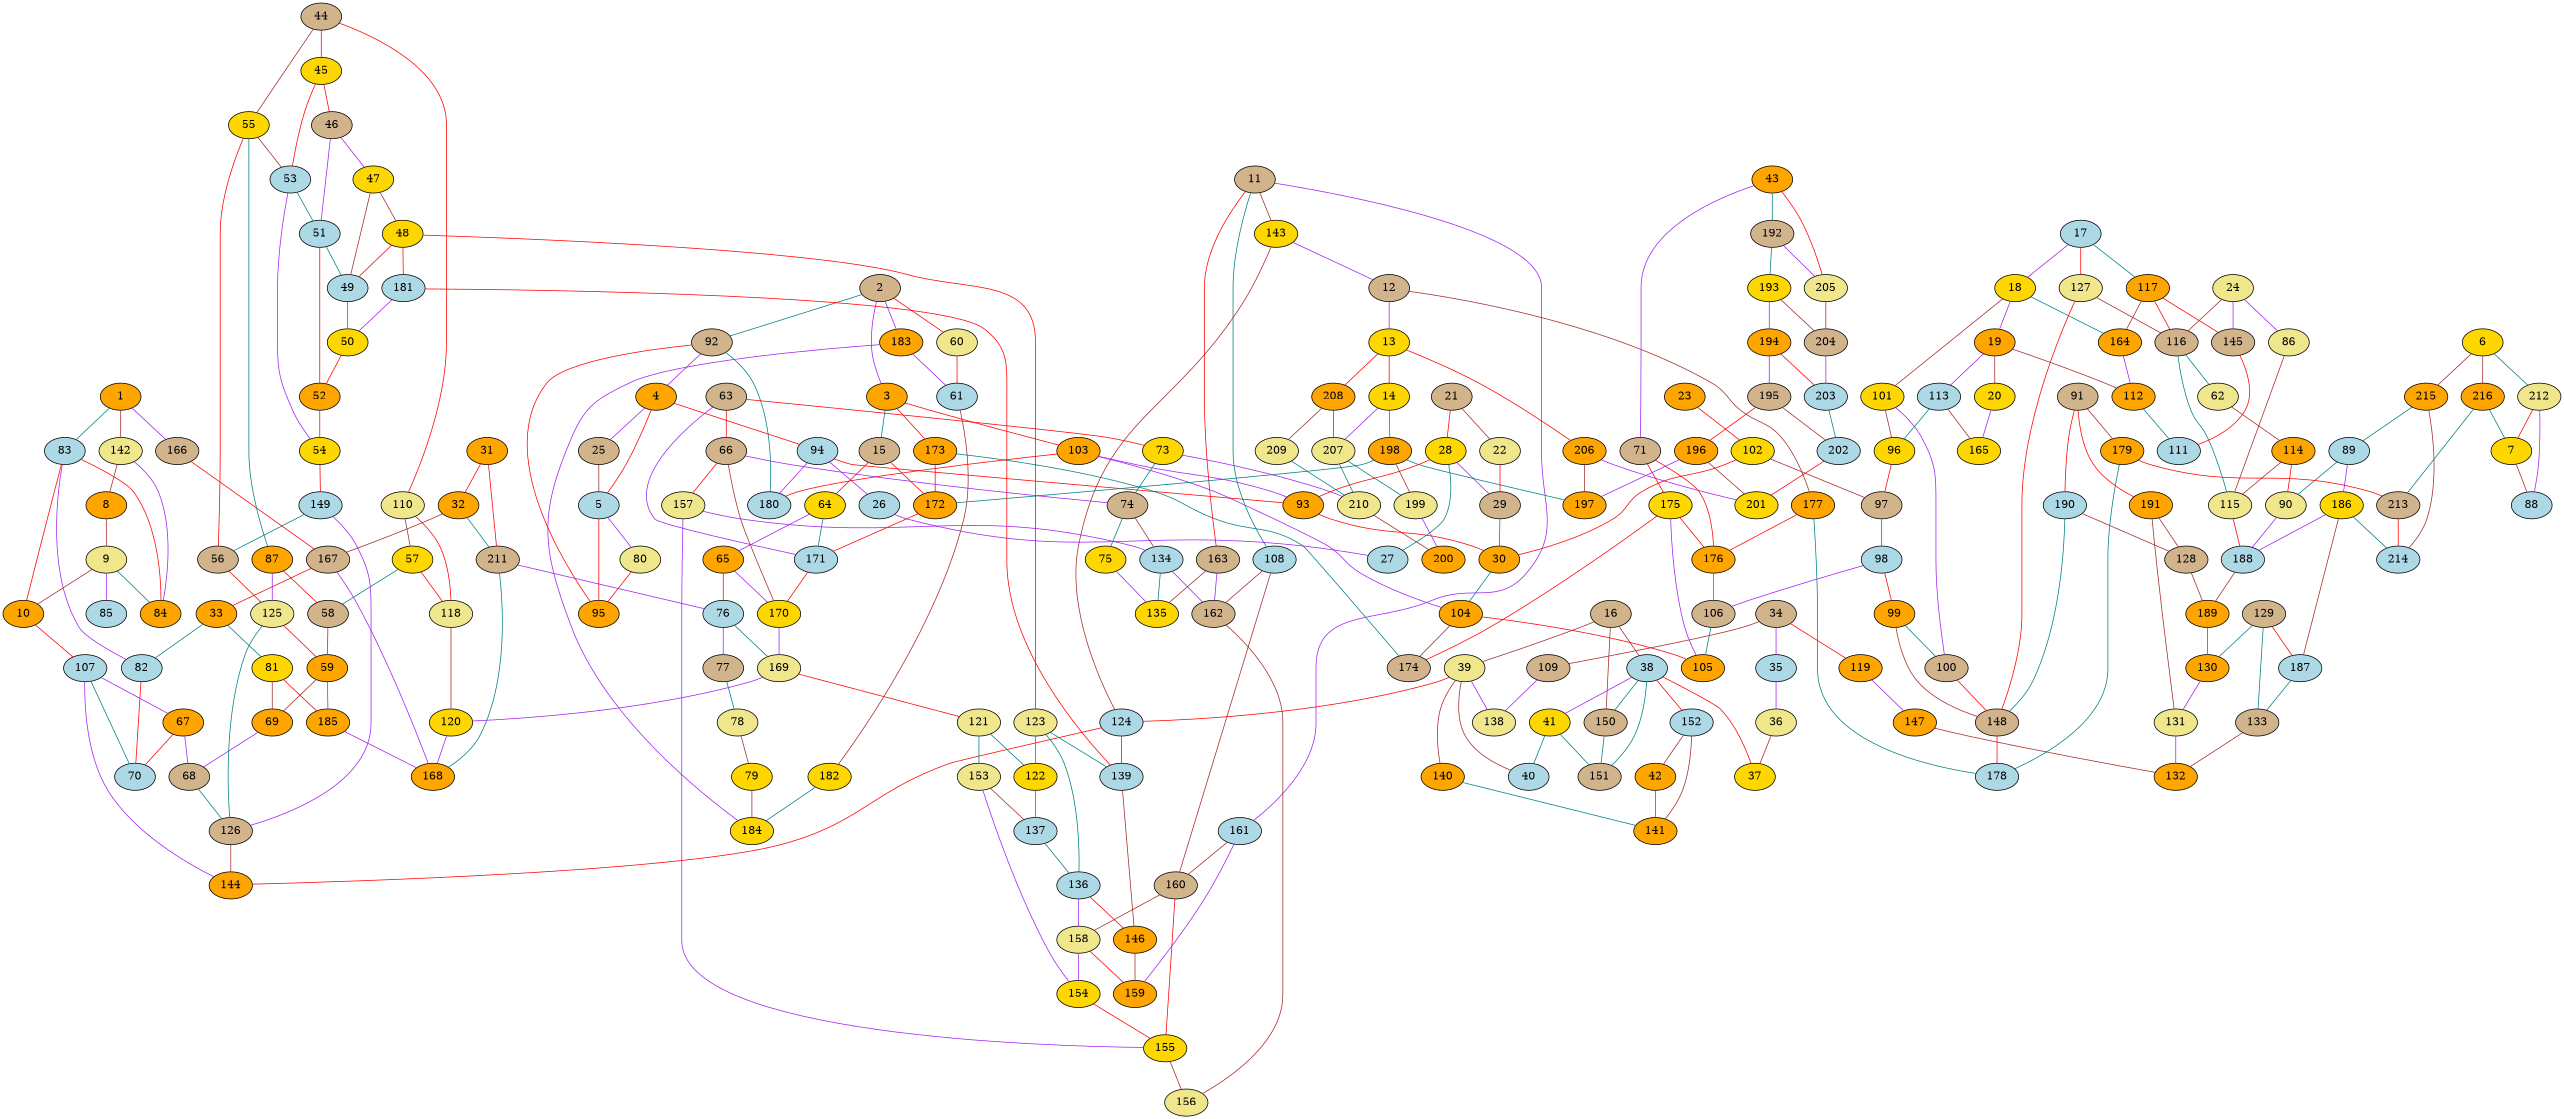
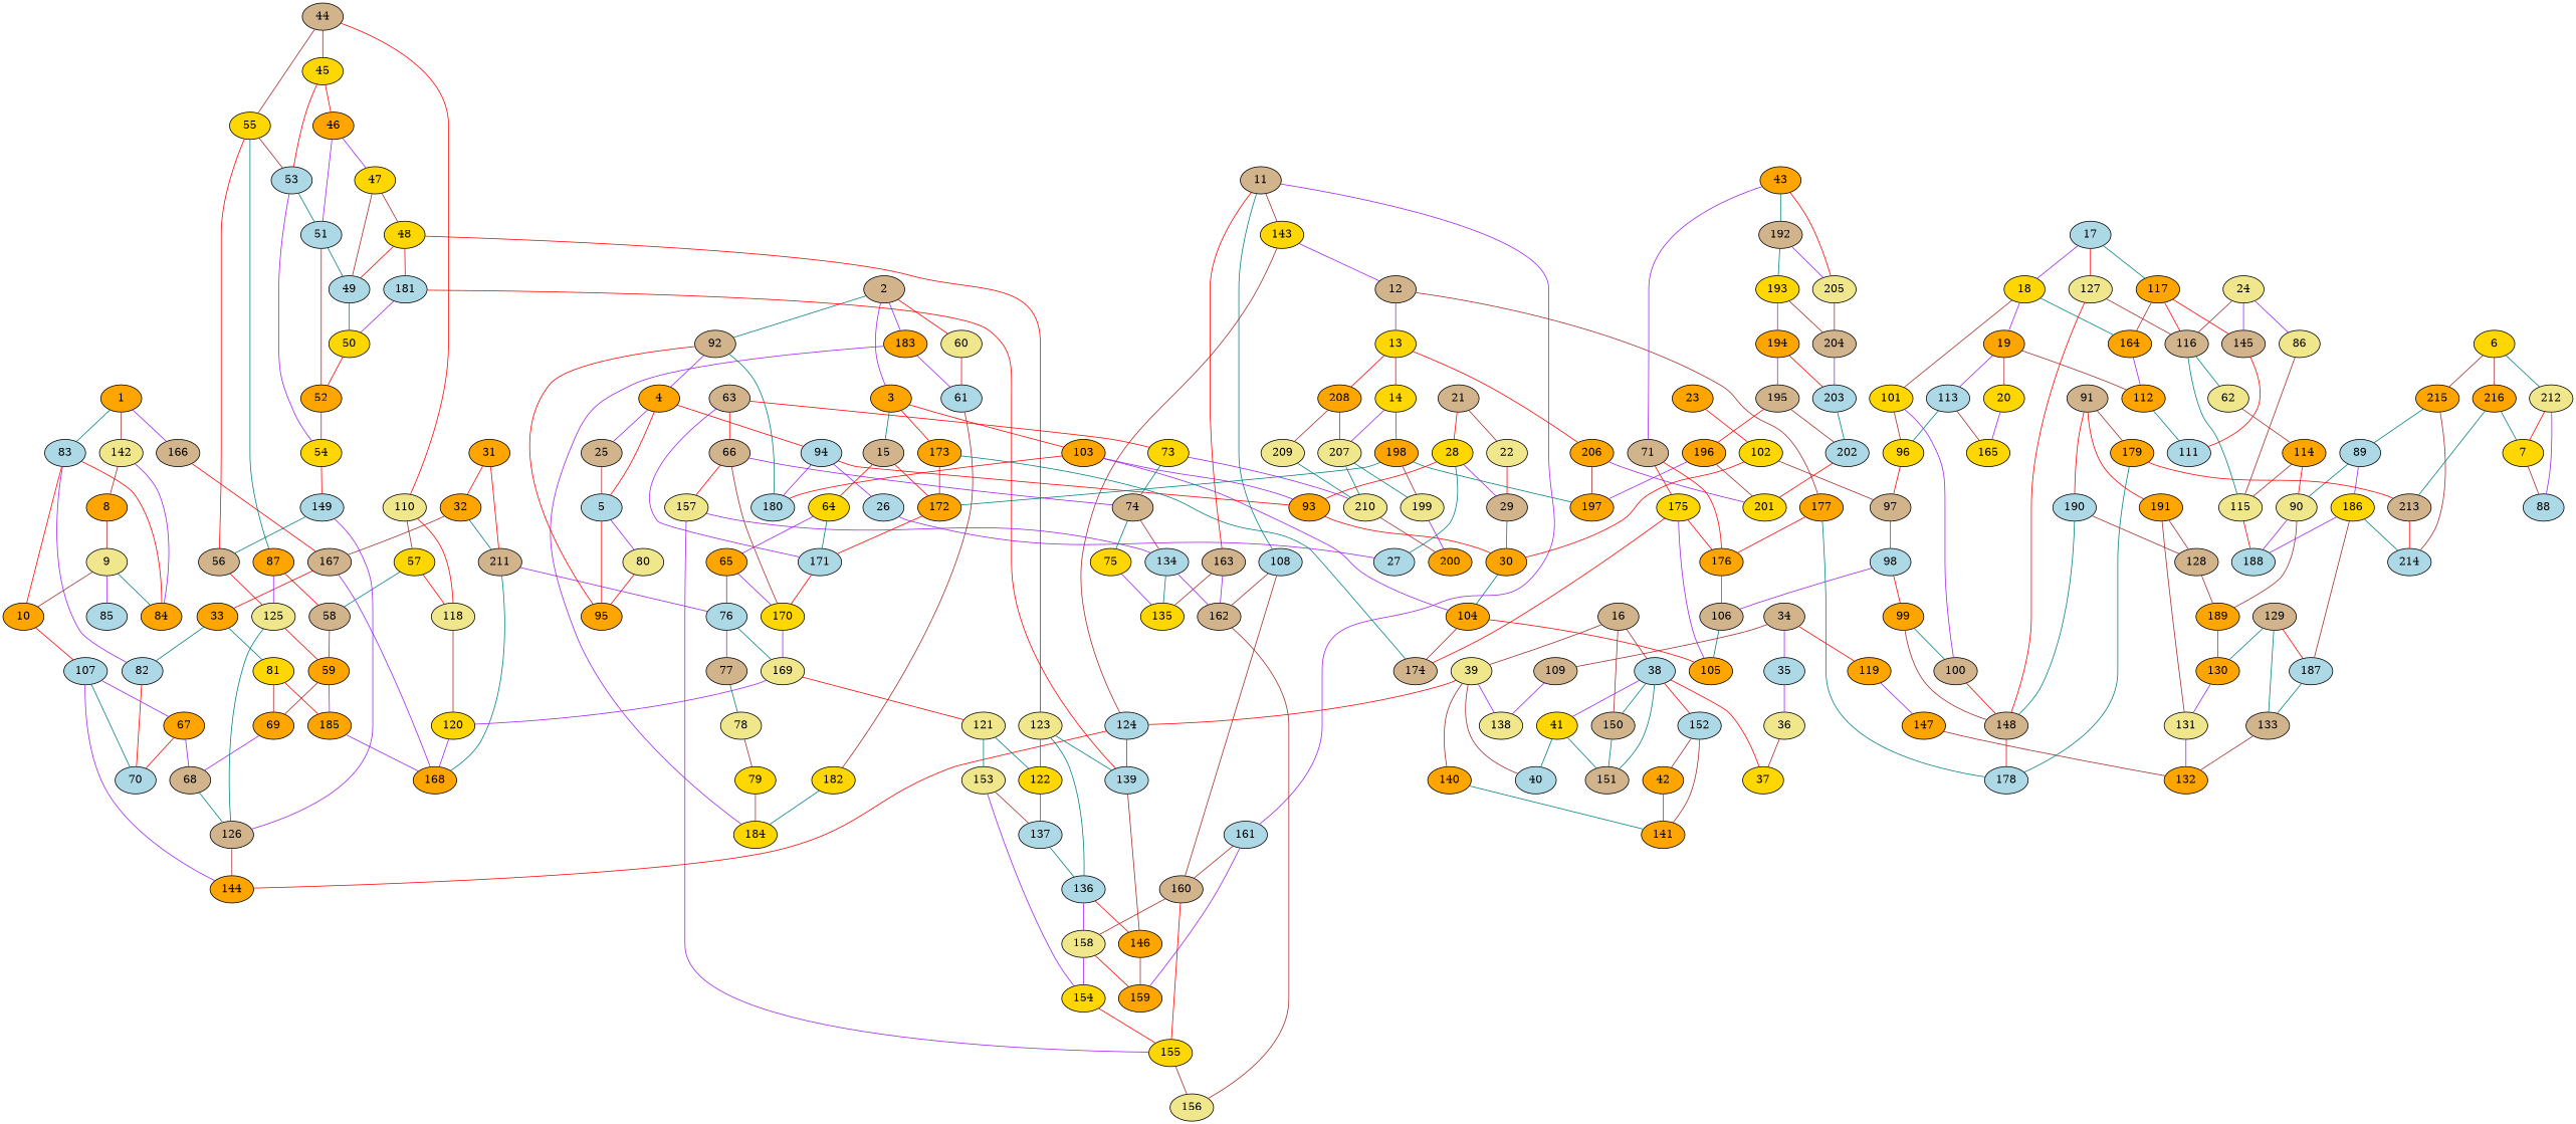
  graph {
    node [fillcolor=orange style=filled]
    edge [color=red]
    83 [fillcolor=lightblue]
    1
    142 [fillcolor=khaki]
    166 [fillcolor=tan]
    10
    84
    82 [fillcolor=lightblue]
    8
    167 [fillcolor=tan]
    107 [fillcolor=lightblue]
    70 [fillcolor=lightblue]
    9 [fillcolor=khaki]
    168
    33
    2 [fillcolor=tan]
    183
    92 [fillcolor=tan]
    3
    60 [fillcolor=khaki]
    61 [fillcolor=lightblue]
    184 [fillcolor=gold]
    4
    95
    180 [fillcolor=lightblue]
    103
    173
    15 [fillcolor=tan]
    182 [fillcolor=gold]
    25 [fillcolor=tan]
    5 [fillcolor=lightblue]
    94 [fillcolor=lightblue]
    93
    104
    172
    174 [fillcolor=tan]
    64 [fillcolor=gold]
    30
    105
    171 [fillcolor=lightblue]
    65
    80 [fillcolor=khaki]
    26 [fillcolor=lightblue]
    27 [fillcolor=lightblue]
    6 [fillcolor=gold]
    215
    216
    212 [fillcolor=khaki]
    89 [fillcolor=lightblue]
    214 [fillcolor=lightblue]
    7 [fillcolor=gold]
    213 [fillcolor=tan]
    88 [fillcolor=lightblue]
    90 [fillcolor=khaki]
    186 [fillcolor=gold]
    85 [fillcolor=lightblue]
    67
    144
    68 [fillcolor=tan]
    11 [fillcolor=tan]
    161 [fillcolor=lightblue]
    163 [fillcolor=tan]
    143 [fillcolor=gold]
    108 [fillcolor=lightblue]
    160 [fillcolor=tan]
    159
    135 [fillcolor=gold]
    162 [fillcolor=tan]
    12 [fillcolor=tan]
    124 [fillcolor=lightblue]
    158 [fillcolor=khaki]
    155 [fillcolor=gold]
    156 [fillcolor=khaki]
    13 [fillcolor=gold]
    177
    139 [fillcolor=lightblue]
    206
    208
    14 [fillcolor=gold]
    176
    178 [fillcolor=lightblue]
    197
    201 [fillcolor=gold]
    207 [fillcolor=khaki]
    209 [fillcolor=khaki]
    198
    106 [fillcolor=tan]
    199 [fillcolor=khaki]
    210 [fillcolor=khaki]
    200
    170 [fillcolor=gold]
    76 [fillcolor=lightblue]
    16 [fillcolor=tan]
    38 [fillcolor=lightblue]
    39 [fillcolor=khaki]
    150 [fillcolor=tan]
    37 [fillcolor=gold]
    41 [fillcolor=gold]
    151 [fillcolor=tan]
    152 [fillcolor=lightblue]
    138 [fillcolor=khaki]
    140
    40 [fillcolor=lightblue]
    42
    141
    17 [fillcolor=lightblue]
    18 [fillcolor=gold]
    117
    127 [fillcolor=khaki]
    19
    101 [fillcolor=gold]
    164
    116 [fillcolor=tan]
    145 [fillcolor=tan]
    148 [fillcolor=tan]
    20 [fillcolor=gold]
    112
    113 [fillcolor=lightblue]
    96 [fillcolor=gold]
    100 [fillcolor=tan]
    115 [fillcolor=khaki]
    62 [fillcolor=khaki]
    111 [fillcolor=lightblue]
    165 [fillcolor=gold]
    97 [fillcolor=tan]
    21 [fillcolor=tan]
    22 [fillcolor=khaki]
    28 [fillcolor=gold]
    29 [fillcolor=tan]
    102 [fillcolor=gold]
    23
    98 [fillcolor=lightblue]
    24 [fillcolor=khaki]
    86 [fillcolor=khaki]
    188 [fillcolor=lightblue]
    114
    31
    32
    211 [fillcolor=tan]
    77 [fillcolor=tan]
    169 [fillcolor=khaki]
    81 [fillcolor=gold]
    185
    69
    34 [fillcolor=tan]
    119
    35 [fillcolor=lightblue]
    109 [fillcolor=tan]
    147
    36 [fillcolor=khaki]
    132
    146
    71 [fillcolor=tan]
    43
    192 [fillcolor=tan]
    205 [fillcolor=khaki]
    175 [fillcolor=gold]
    193 [fillcolor=gold]
    204 [fillcolor=tan]
    194
    203 [fillcolor=lightblue]
    44 [fillcolor=tan]
    110 [fillcolor=khaki]
    45 [fillcolor=gold]
    55 [fillcolor=gold]
    57 [fillcolor=gold]
    118 [fillcolor=khaki]
-   46 [fillcolor=tan]
+   46
    53 [fillcolor=lightblue]
    56 [fillcolor=tan]
    87
    58 [fillcolor=tan]
    120 [fillcolor=gold]
    47 [fillcolor=gold]
    51 [fillcolor=lightblue]
    54 [fillcolor=gold]
    125 [fillcolor=khaki]
    48 [fillcolor=gold]
    49 [fillcolor=lightblue]
    52
    149 [fillcolor=lightblue]
    123 [fillcolor=khaki]
    181 [fillcolor=lightblue]
    50 [fillcolor=gold]
    122 [fillcolor=gold]
    136 [fillcolor=lightblue]
    137 [fillcolor=lightblue]
    126 [fillcolor=tan]
    59
    63 [fillcolor=tan]
    66 [fillcolor=tan]
    73 [fillcolor=gold]
    74 [fillcolor=tan]
    157 [fillcolor=khaki]
    75 [fillcolor=gold]
    134 [fillcolor=lightblue]
    78 [fillcolor=khaki]
    121 [fillcolor=khaki]
    79 [fillcolor=gold]
    153 [fillcolor=khaki]
    189
    187 [fillcolor=lightblue]
    133 [fillcolor=tan]
    130
    91 [fillcolor=tan]
    190 [fillcolor=lightblue]
    191
    179
    128 [fillcolor=tan]
    131 [fillcolor=khaki]
    99
    154 [fillcolor=gold]
    129 [fillcolor=tan]
    195 [fillcolor=tan]
    196
    202 [fillcolor=lightblue]
    83 -- 10
    83 -- 84
    83 -- 82 [color=purple]
    1 -- 83 [color=teal]
    1 -- 142 [color=brown]
    1 -- 166 [color=purple]
    142 -- 84 [color=purple]
    142 -- 8 [color=brown]
    166 -- 167
    10 -- 107
    82 -- 70
    8 -- 9 [color=brown]
    167 -- 168 [color=purple]
    167 -- 33
    107 -- 70 [color=teal]
    107 -- 67 [color=purple]
    107 -- 144 [color=purple]
    9 -- 10 [color=brown]
    9 -- 84 [color=teal]
    9 -- 85 [color=purple]
    33 -- 82 [color=teal]
    33 -- 81 [color=teal]
    2 -- 183 [color=purple]
    2 -- 92 [color=teal]
    2 -- 3 [color=purple]
    2 -- 60
    183 -- 61 [color=purple]
    183 -- 184 [color=purple]
    92 -- 4 [color=purple]
    92 -- 95
    92 -- 180 [color=teal]
    3 -- 103
    3 -- 173
    3 -- 15 [color=teal]
    60 -- 61
    61 -- 182 [color=brown]
    4 -- 25 [color=purple]
    4 -- 5
    4 -- 94
    103 -- 180
    103 -- 93 [color=purple]
    103 -- 104 [color=purple]
    173 -- 172
    173 -- 174 [color=teal]
    15 -- 172
    15 -- 64
    182 -- 184 [color=teal]
    25 -- 5 [color=brown]
    5 -- 95
    5 -- 80 [color=purple]
    94 -- 180 [color=purple]
    94 -- 93
    94 -- 26 [color=purple]
    93 -- 30
    104 -- 174 [color=brown]
    104 -- 105
    172 -- 171
    64 -- 171 [color=teal]
    64 -- 65 [color=purple]
    30 -- 104 [color=teal]
    171 -- 170
    65 -- 170 [color=purple]
    65 -- 76 [color=brown]
    80 -- 95
    26 -- 27 [color=purple]
    6 -- 215 [color=brown]
    6 -- 216 [color=brown]
    6 -- 212 [color=teal]
    215 -- 89 [color=teal]
    215 -- 214 [color=brown]
    216 -- 7 [color=teal]
    216 -- 213 [color=teal]
    212 -- 7
    212 -- 88 [color=purple]
    89 -- 90 [color=teal]
    89 -- 186 [color=purple]
    7 -- 88 [color=brown]
    213 -- 214
    90 -- 188 [color=purple]
    186 -- 214 [color=teal]
    186 -- 188 [color=purple]
    186 -- 187 [color=brown]
    67 -- 70
    67 -- 68 [color=purple]
    68 -- 126 [color=teal]
    11 -- 161 [color=purple]
    11 -- 163
    11 -- 143 [color=brown]
    11 -- 108 [color=teal]
    161 -- 160 [color=brown]
    161 -- 159 [color=purple]
    163 -- 135 [color=brown]
    163 -- 162 [color=purple]
    143 -- 12 [color=purple]
    143 -- 124 [color=brown]
    108 -- 160 [color=brown]
    108 -- 162 [color=brown]
    160 -- 158 [color=brown]
    160 -- 155
    162 -- 156 [color=brown]
    12 -- 13 [color=purple]
    12 -- 177 [color=brown]
    124 -- 144
    124 -- 139 [color=brown]
    158 -- 159
    158 -- 154 [color=purple]
    155 -- 156 [color=brown]
    13 -- 206
    13 -- 208
    13 -- 14
    177 -- 176
    177 -- 178 [color=teal]
    139 -- 146 [color=brown]
    206 -- 197 [color=brown]
    206 -- 201 [color=purple]
    208 -- 207 [color=brown]
    208 -- 209 [color=brown]
    14 -- 207 [color=purple]
    14 -- 198 [color=teal]
    176 -- 106 [color=purple]
    207 -- 199 [color=teal]
    207 -- 210 [color=teal]
    209 -- 210 [color=teal]
    198 -- 172 [color=teal]
    198 -- 197 [color=teal]
    198 -- 199 [color=brown]
    106 -- 105 [color=teal]
    199 -- 200 [color=purple]
    210 -- 200 [color=brown]
    170 -- 169 [color=purple]
    76 -- 77 [color=purple]
    76 -- 169 [color=teal]
    16 -- 38 [color=brown]
    16 -- 39 [color=brown]
    16 -- 150 [color=brown]
    38 -- 150 [color=teal]
    38 -- 37
    38 -- 41 [color=purple]
    38 -- 151 [color=teal]
    38 -- 152
    39 -- 124
    39 -- 138 [color=purple]
    39 -- 140 [color=brown]
    39 -- 40 [color=brown]
    150 -- 151 [color=teal]
    41 -- 151 [color=teal]
    41 -- 40 [color=teal]
    152 -- 42 [color=brown]
    152 -- 141 [color=brown]
    140 -- 141 [color=teal]
    42 -- 141 [color=teal]
    17 -- 18 [color=purple]
    17 -- 117 [color=teal]
    17 -- 127
    18 -- 19 [color=purple]
    18 -- 101 [color=brown]
    18 -- 164 [color=teal]
    117 -- 164 [color=brown]
    117 -- 116
    117 -- 145
    127 -- 116 [color=brown]
    127 -- 148
    19 -- 20 [color=brown]
    19 -- 112 [color=brown]
    19 -- 113 [color=purple]
    101 -- 96 [color=brown]
    101 -- 100 [color=purple]
    164 -- 112 [color=purple]
    116 -- 115 [color=teal]
    116 -- 62 [color=teal]
    145 -- 111
    148 -- 178
    20 -- 165 [color=purple]
    112 -- 111 [color=teal]
    113 -- 96 [color=teal]
    113 -- 165 [color=brown]
    96 -- 97
    100 -- 148
    115 -- 188
    62 -- 114 [color=brown]
    97 -- 98 [color=teal]
    21 -- 22 [color=brown]
    21 -- 28
    22 -- 29
    28 -- 93
    28 -- 27 [color=teal]
    28 -- 29 [color=purple]
    29 -- 30 [color=teal]
    102 -- 30
    102 -- 97 [color=brown]
    23 -- 102
    98 -- 106 [color=purple]
    98 -- 99
    24 -- 116 [color=brown]
    24 -- 145 [color=purple]
    24 -- 86 [color=purple]
    86 -- 115 [color=brown]
-   188 -- 189 [color=brown]
+   90 -- 189 [color=brown]
    114 -- 90
    114 -- 115 [color=brown]
    31 -- 32
    31 -- 211
    32 -- 167 [color=brown]
    32 -- 211 [color=teal]
    211 -- 168 [color=teal]
    211 -- 76 [color=purple]
    77 -- 78 [color=teal]
    169 -- 120 [color=purple]
    169 -- 121
    81 -- 185
    81 -- 69 [color=brown]
    185 -- 168 [color=purple]
    69 -- 68 [color=purple]
    34 -- 119
    34 -- 35 [color=purple]
    34 -- 109 [color=brown]
    119 -- 147 [color=purple]
    35 -- 36 [color=purple]
    109 -- 138 [color=purple]
    147 -- 132 [color=brown]
    36 -- 37 [color=brown]
    146 -- 159 [color=brown]
    71 -- 176
    71 -- 175
    43 -- 71 [color=purple]
    43 -- 192 [color=teal]
    43 -- 205
    192 -- 205 [color=purple]
    192 -- 193 [color=teal]
    205 -- 204 [color=brown]
    175 -- 174
    175 -- 105 [color=purple]
    175 -- 176
    193 -- 204 [color=brown]
    193 -- 194 [color=purple]
    204 -- 203 [color=purple]
    194 -- 203
    194 -- 195 [color=purple]
    203 -- 202 [color=teal]
    44 -- 110
    44 -- 45
    44 -- 55 [color=brown]
    110 -- 57 [color=brown]
    110 -- 118
    45 -- 46
    45 -- 53
    55 -- 53 [color=brown]
    55 -- 56
    55 -- 87 [color=teal]
    57 -- 118
    57 -- 58 [color=teal]
    118 -- 120 [color=brown]
    46 -- 47 [color=purple]
    46 -- 51 [color=purple]
    53 -- 51 [color=teal]
    53 -- 54 [color=purple]
    56 -- 125
    87 -- 58
    87 -- 125 [color=purple]
    58 -- 59 [color=brown]
    120 -- 168 [color=purple]
    47 -- 48 [color=brown]
    47 -- 49 [color=brown]
    51 -- 49 [color=teal]
    51 -- 52
    54 -- 149
    125 -- 126 [color=teal]
    125 -- 59
    48 -- 49
    48 -- 123
    48 -- 181
    49 -- 50 [color=teal]
    52 -- 54 [color=brown]
    149 -- 56 [color=teal]
    149 -- 126 [color=purple]
    123 -- 139 [color=teal]
    123 -- 122 [color=purple]
    123 -- 136 [color=teal]
    181 -- 139
    181 -- 50 [color=purple]
    50 -- 52
    122 -- 137 [color=purple]
    136 -- 158 [color=purple]
    136 -- 146
    137 -- 136 [color=teal]
    126 -- 144 [color=brown]
    59 -- 185 [color=purple]
    59 -- 69 [color=brown]
    63 -- 171 [color=purple]
    63 -- 66
    63 -- 73
    66 -- 170 [color=brown]
    66 -- 74 [color=purple]
    66 -- 157
    73 -- 210 [color=purple]
    73 -- 74 [color=teal]
    74 -- 75 [color=teal]
    74 -- 134 [color=brown]
    157 -- 155 [color=purple]
    157 -- 134 [color=purple]
    75 -- 135 [color=purple]
    134 -- 135 [color=teal]
    134 -- 162 [color=purple]
    78 -- 79 [color=brown]
    121 -- 122 [color=teal]
    121 -- 153 [color=teal]
    79 -- 184 [color=brown]
    153 -- 137 [color=brown]
    153 -- 154 [color=purple]
    189 -- 130 [color=teal]
    187 -- 133 [color=teal]
    133 -- 132 [color=brown]
    130 -- 131 [color=purple]
    91 -- 190
    91 -- 191
    91 -- 179 [color=brown]
    190 -- 148 [color=teal]
    190 -- 128 [color=brown]
    191 -- 128 [color=brown]
    191 -- 131 [color=brown]
    179 -- 213
    179 -- 178 [color=teal]
    128 -- 189 [color=brown]
    131 -- 132 [color=purple]
    99 -- 148 [color=brown]
    99 -- 100 [color=teal]
    154 -- 155
    129 -- 187
    129 -- 133 [color=teal]
    129 -- 130 [color=teal]
    195 -- 196
    195 -- 202 [color=brown]
    196 -- 197 [color=purple]
    196 -- 201 [color=brown]
    202 -- 201
  }
